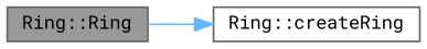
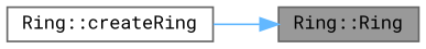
  digraph {
    rankdir=RL
    fontname="Roboto Mono"
    node [fontname="Roboto Mono" fontsize=10 shape=box style=filled]
    n1 [color=gray40 fillcolor=grey60 fontcolor=black height=0.2 label="Ring::Ring" width=0.4]
    n2 [color=grey40 fillcolor=white height=0.2 label="Ring::createRing" width=0.4]
-   n2 -> n1 [color=steelblue1 dir=back fontname="Roboto Mono" fontsize=10 labelfontname=Helvetica labelfontsize=10 style=solid]
+   n1 -> n2 [color=steelblue1 dir=back fontname="Roboto Mono" fontsize=10 labelfontname=Helvetica labelfontsize=10 style=solid]
  }
